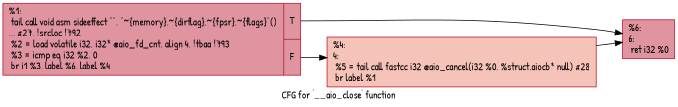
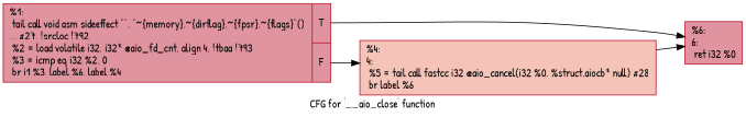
  digraph {
    label="CFG for '__aio_close' function"
    rankdir=LR
    fontname="Patrick Hand"
    node [color="#b70d28ff" fillcolor="#b70d2870" shape=record style=filled fontname="Patrick Hand"]
    edge [fontname="Patrick Hand"]
    n1 [label="{%1:\l  tail call void asm sideeffect \"\", \"~\{memory\},~\{dirflag\},~\{fpsr\},~\{flags\}\"()\l... #27, !srcloc !792\l  %2 = load volatile i32, i32* @aio_fd_cnt, align 4, !tbaa !793\l  %3 = icmp eq i32 %2, 0\l  br i1 %3, label %6, label %4\l|{<s0>T|<s1>F}}"]
    n2 [label="{%6:\l6:                                                \l  ret i32 %0\l}"]
-   n3 [fillcolor="#e8765c70" label="{%4:\l4:                                                \l  %5 = tail call fastcc i32 @aio_cancel(i32 %0, %struct.aiocb* null) #28\l  br label %1\l}"]
+   n3 [fillcolor="#e8765c70" label="{%4:\l4:                                                \l  %5 = tail call fastcc i32 @aio_cancel(i32 %0, %struct.aiocb* null) #28\l  br label %6\l}"]
    n1 -> n2 [tailport=s0]
    n1 -> n3 [tailport=s1]
    n3 -> n2
  }
